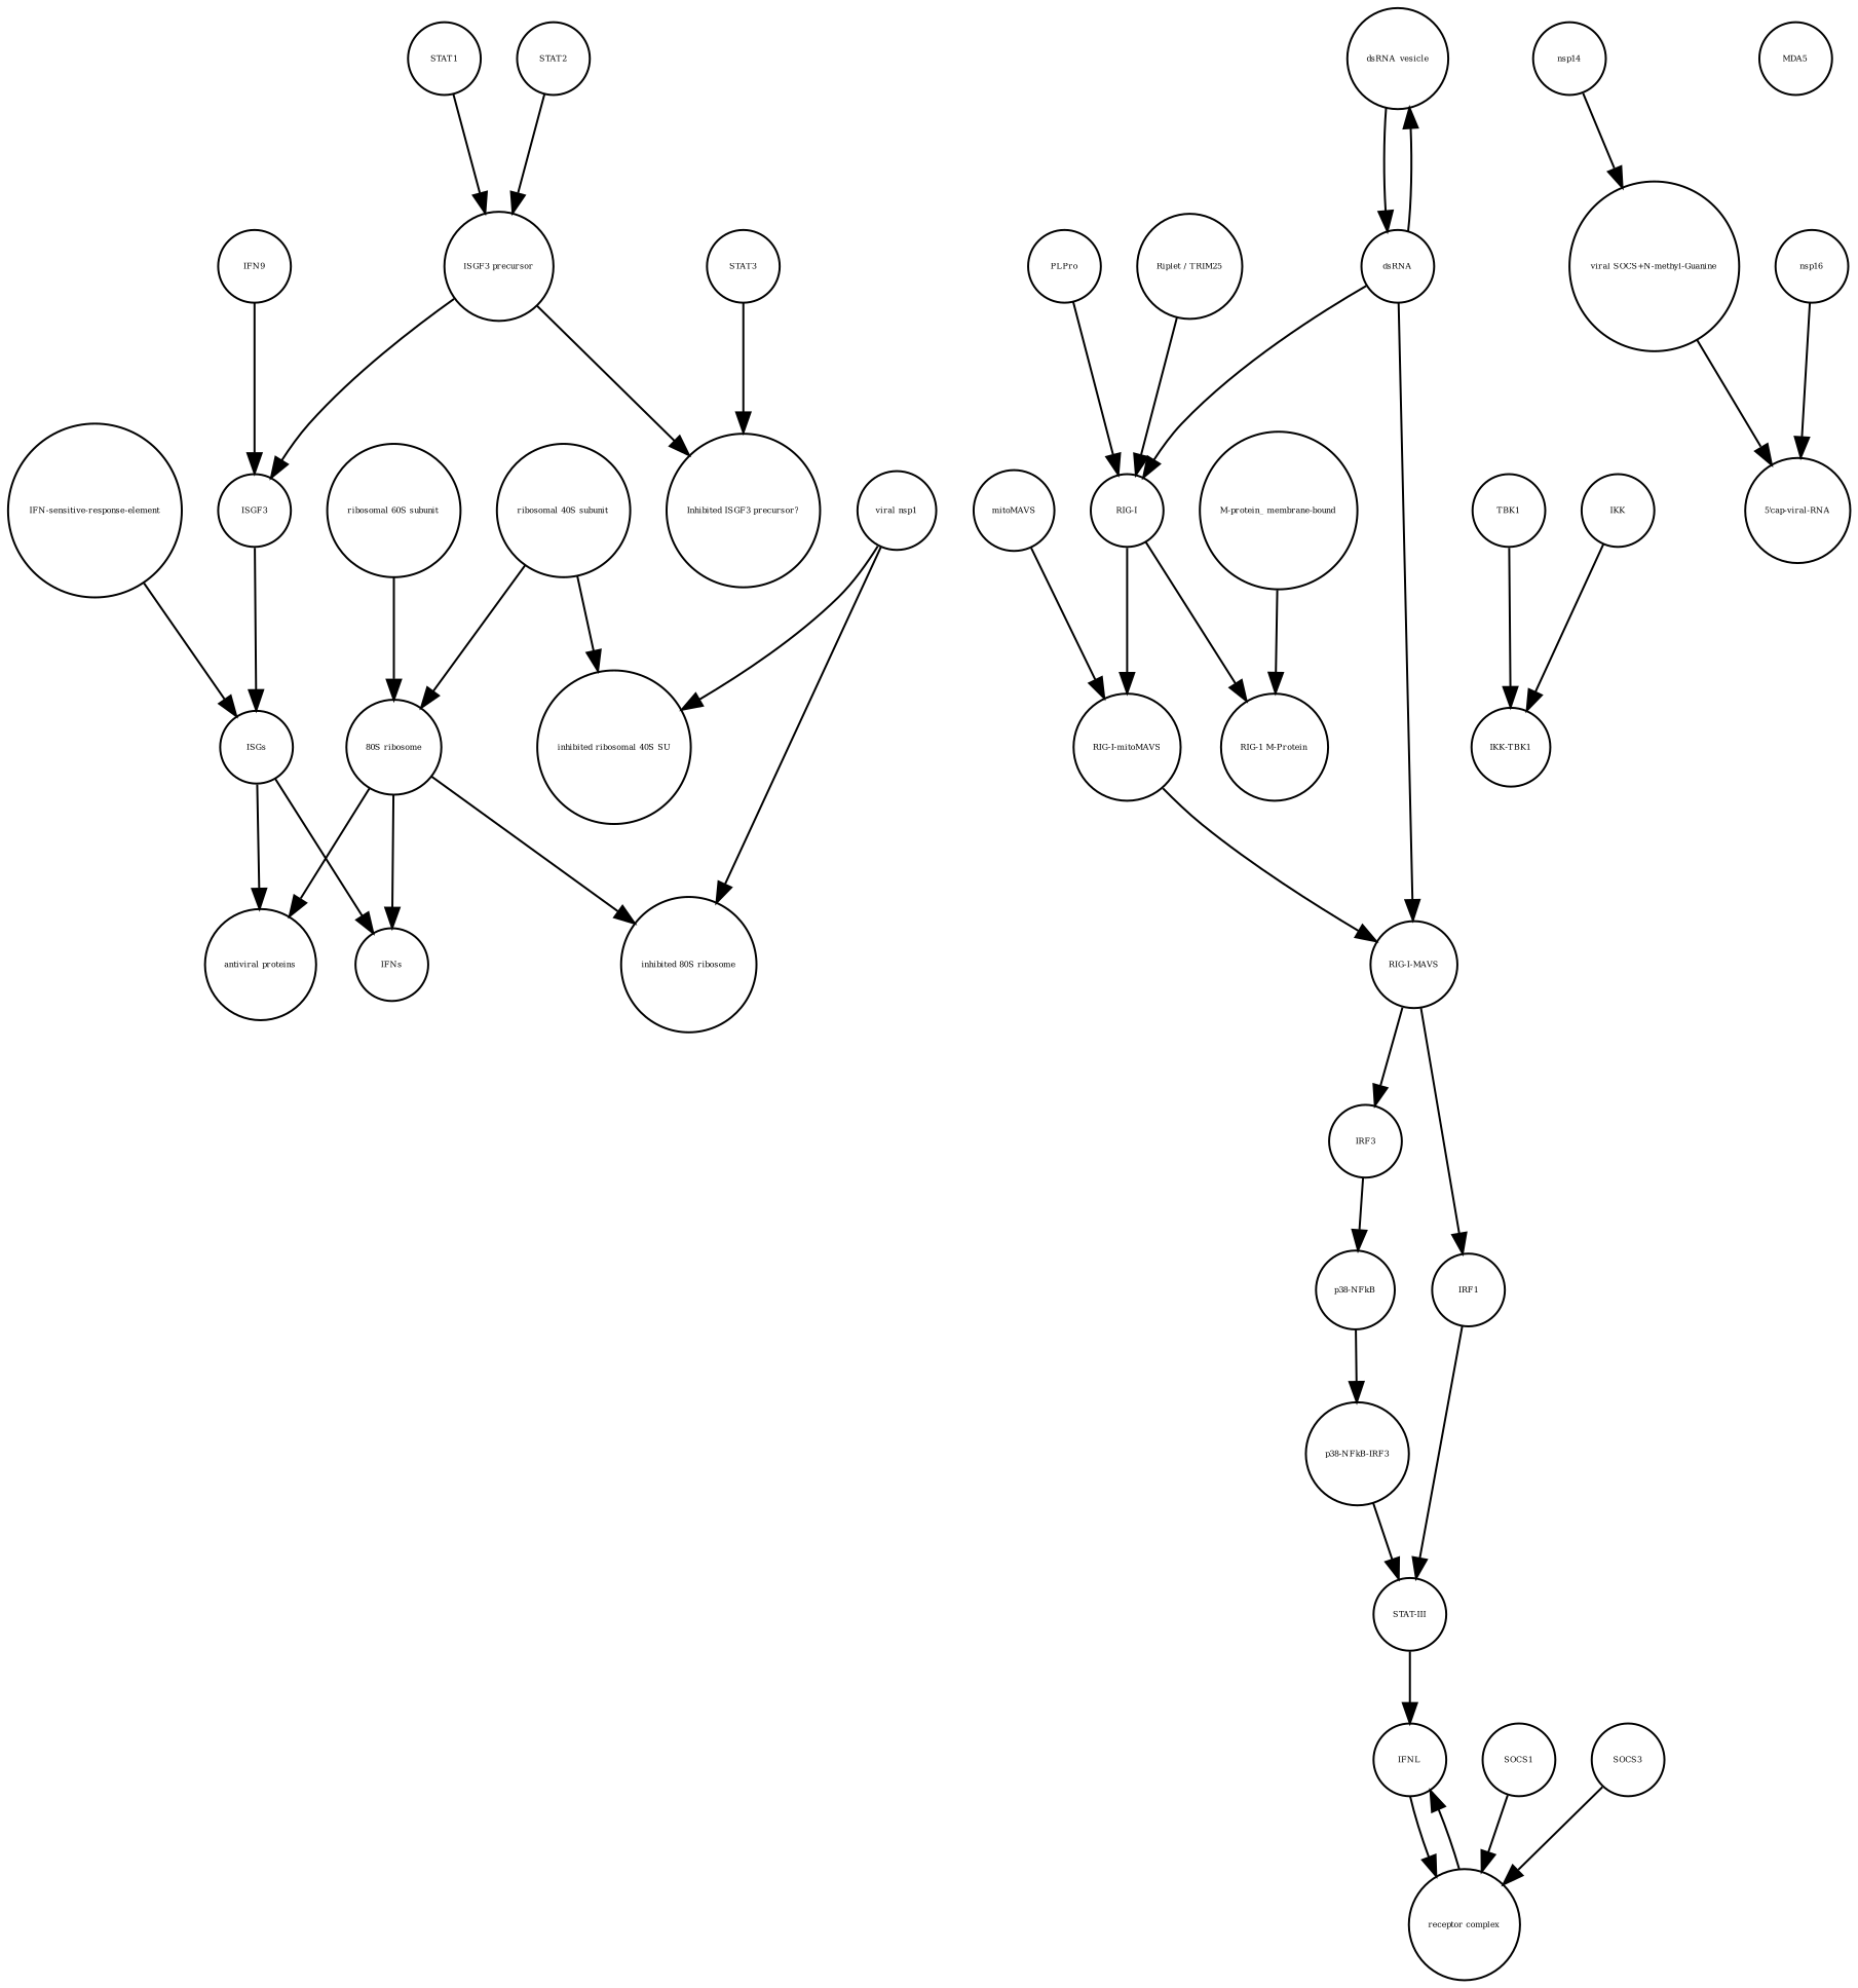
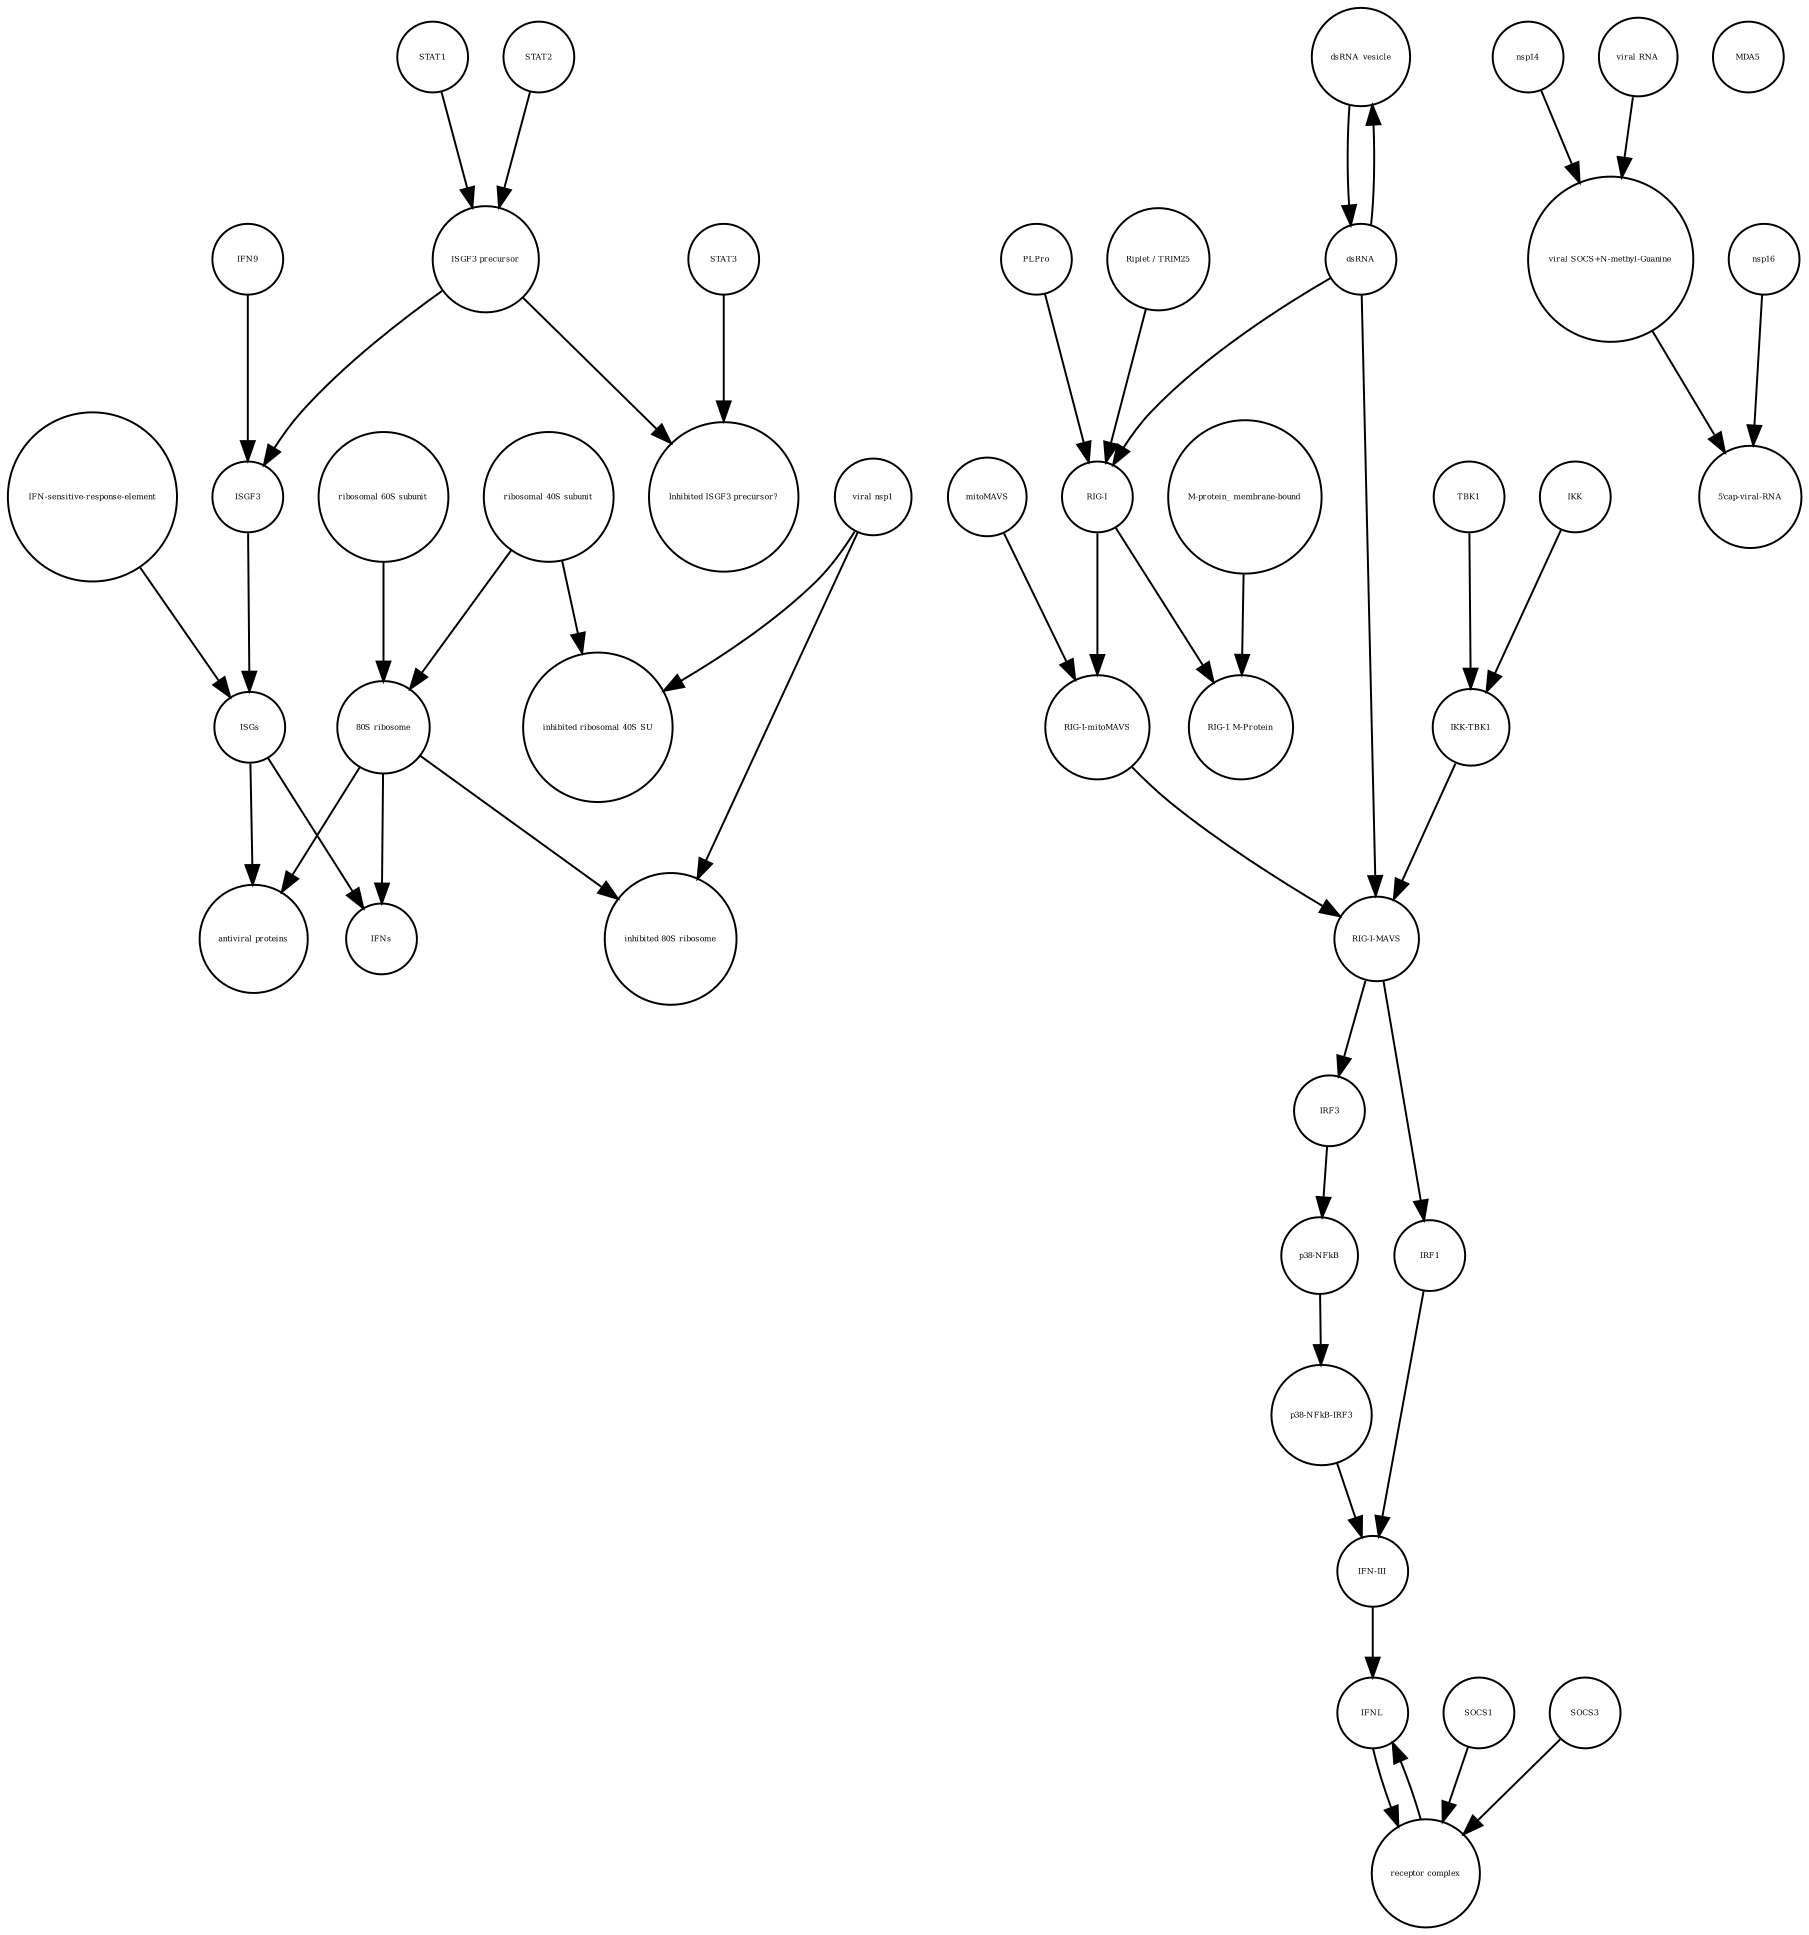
  strict digraph {
    fontname="DejaVu Serif"
    node [bipartite=0 cls=macromolecule fontname="DejaVu Serif" fontsize=4 shape=circle]
    edge [fontname="DejaVu Serif" interaction_type=production]
    n1 [cls=complex label="80S ribosome"]
    n2 [label=IFNs]
    n3 [cls=complex label="inhibited 80S ribosome"]
    n4 [label="antiviral proteins"]
    n5 [cls=complex label="ribosomal 40S subunit"]
    n6 [annotation="urn_miriam_doi_10.1101%2F2020.05.18.102467" cls=complex label="inhibited ribosomal 40S SU"]
    n7 [cls="nucleic acid feature" label=dsRNA_vesicle]
    n8 [cls="nucleic acid feature" label=dsRNA]
    n9 [label="RIG-I"]
    n10 [cls=complex label="RIG-I-MAVS"]
-   n11 [label="STAT-III"]
+   n11 [label="IFN-III"]
    n12 [label=IFNL]
    n13 [cls=complex label="receptor complex"]
    n14 [label=IRF3]
    n15 [cls=complex label="p38-NFkB"]
    n16 [cls=complex label="p38-NFkB-IRF3"]
    n17 [label=PLPro]
    n18 [cls=complex label="RIG-I-mitoMAVS"]
    n19 [cls=complex label="RIG-1 M-Protein"]
    n20 [cls="nucleic acid feature" label="IFN-sensitive-response-element"]
    n21 [cls="nucleic acid feature" label=ISGs]
    n22 [label=IRF1]
    n23 [cls=complex label="ribosomal 60S subunit"]
    n24 [label=nsp14]
    n25 [cls="nucleic acid feature" label="viral SOCS+N-methyl-Guanine"]
    n26 [cls="nucleic acid feature" label="5'cap-viral-RNA"]
    n27 [cls=complex label="ISGF3 precursor"]
    n28 [cls=complex label=ISGF3]
    n29 [cls=complex label="Inhibited ISGF3 precursor?"]
    n30 [label="viral nsp1"]
    n31 [label=SOCS1]
    n32 [label="Riplet / TRIM25"]
    n33 [label="M-protein_ membrane-bound"]
    n34 [label=STAT1]
    n35 [label=nsp16]
    n36 [label=SOCS3]
    n37 [label=IFN9]
+   n38 [cls="nucleic acid feature" label="viral RNA"]
    n39 [label=MDA5]
    n40 [label=TBK1]
    n41 [cls=complex label="IKK-TBK1"]
    n42 [label=STAT3]
    n43 [label=STAT2]
    n44 [label=mitoMAVS]
    n45 [label=IKK]
    n1 -> n2 [interaction_type=catalysis]
    n1 -> n3
    n1 -> n4 [interaction_type=catalysis]
    n5 -> n1
    n5 -> n6
    n7 -> n8
    n8 -> n7
    n8 -> n9 [interaction_type="necessary stimulation"]
    n8 -> n10 [interaction_type="necessary stimulation"]
    n9 -> n18
    n9 -> n19
    n10 -> n14 [interaction_type=stimulation]
    n10 -> n22 [interaction_type=catalysis]
    n11 -> n12
    n12 -> n13 [interaction_type=stimulation]
    n13 -> n12
    n14 -> n15
    n15 -> n16
    n16 -> n11 [interaction_type=stimulation]
    n17 -> n9 [interaction_type=catalysis]
    n18 -> n10
    n20 -> n21
    n21 -> n2
    n21 -> n4
    n22 -> n11 [interaction_type=stimulation]
    n23 -> n1
    n24 -> n25 [interaction_type=catalysis]
    n25 -> n26
    n27 -> n28
    n27 -> n29
    n28 -> n21 [interaction_type="necessary stimulation"]
    n30 -> n3
    n30 -> n6
    n31 -> n13
    n32 -> n9 [interaction_type=catalysis]
    n33 -> n19
    n34 -> n27
    n35 -> n26 [annotation="urn_miriam_doi_10.1016%2Fj.chom.2020.05.008" interaction_type=catalysis]
    n36 -> n13
    n37 -> n28
+   n38 -> n25
    n40 -> n41
+   n41 -> n10
    n42 -> n29
    n43 -> n27
    n44 -> n18
    n45 -> n41
  }
